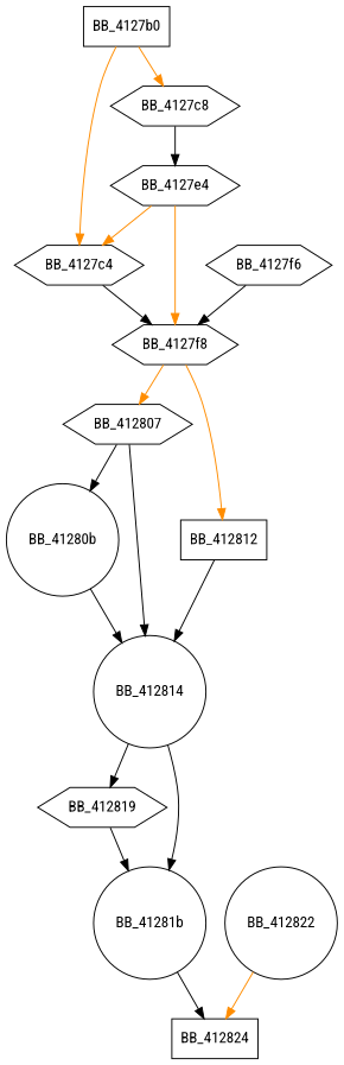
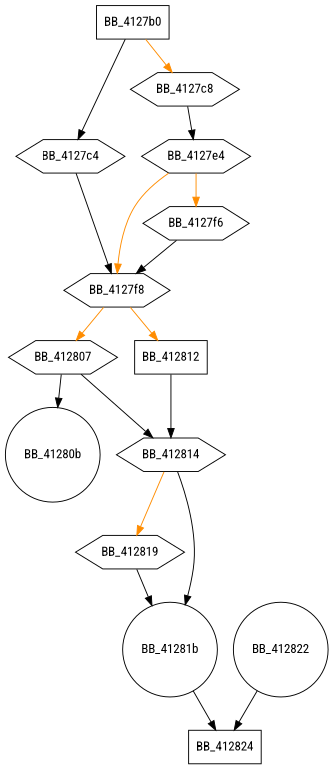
  digraph {
    fontname="Roboto Condensed"
    node [fontname="Roboto Condensed" shape=hexagon]
    edge [color=black fontname="Roboto Condensed"]
    BB_4127b0 [shape=box]
    BB_4127c4
    BB_4127c8
    BB_4127f8
    BB_4127e4
    BB_4127f6
    BB_412807
    BB_412812 [shape=box]
    BB_41280b [shape=circle]
-   BB_412814 [shape=circle]
+   BB_412814
    BB_412819
    BB_41281b [shape=circle]
    BB_412824 [shape=box]
    BB_412822 [shape=circle]
-   BB_4127b0 -> BB_4127c4 [color=darkorange]
+   BB_4127b0 -> BB_4127c4
    BB_4127b0 -> BB_4127c8 [color=darkorange]
    BB_4127c4 -> BB_4127f8
    BB_4127c8 -> BB_4127e4
    BB_4127f8 -> BB_412807 [color=darkorange]
    BB_4127f8 -> BB_412812 [color=darkorange]
    BB_4127e4 -> BB_4127f8 [color=darkorange]
-   BB_4127e4 -> BB_4127c4 [color=darkorange]
+   BB_4127e4 -> BB_4127f6 [color=darkorange]
    BB_4127f6 -> BB_4127f8
    BB_412807 -> BB_41280b
    BB_412807 -> BB_412814
    BB_412812 -> BB_412814
-   BB_41280b -> BB_412814
-   BB_412814 -> BB_412819
+   BB_412814 -> BB_412819 [color=darkorange]
    BB_412814 -> BB_41281b
    BB_412819 -> BB_41281b
    BB_41281b -> BB_412824
-   BB_412822 -> BB_412824 [color=darkorange]
+   BB_412822 -> BB_412824
  }
